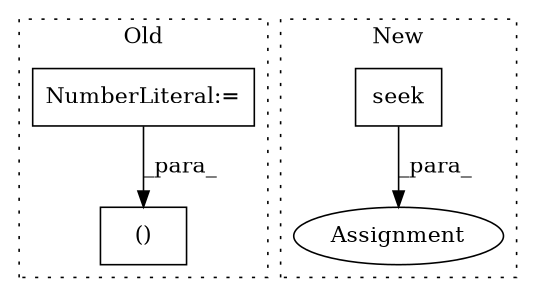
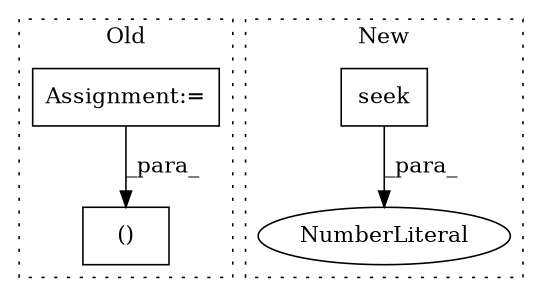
  digraph {
    node [l=1 shape=box]
    n1 [a=106 l=47 label="()" s=9304]
-   n2 [a=7 label="NumberLiteral:=" s=9048]
+   n2 [a=7 label="Assignment:=" s=9048]
    n3 [a=32 l="5,1" label=seek s="9281,9287"]
-   n4 [a=34 label=Assignment s=9286 shape=ellipse]
+   n4 [a=34 label=NumberLiteral s=9286 shape=ellipse]
    subgraph cluster_1 {
      label=Old
      style=dotted
      n1
      n2
    }
    subgraph cluster_2 {
      label=New
      style=dotted
      n3
      n4
    }
    n2 -> n1 [label=_para_]
    n3 -> n4 [label=_para_]
  }
